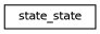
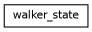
  digraph {
    rankdir=LR
-   n1 [color=black fillcolor=white fontname=Helvetica fontsize=10 height=0.2 label=state_state shape=record style=filled width=0.4]
+   n1 [color=black fillcolor=white fontname=Helvetica fontsize=10 height=0.2 label=walker_state shape=record style=filled width=0.4]
  }
